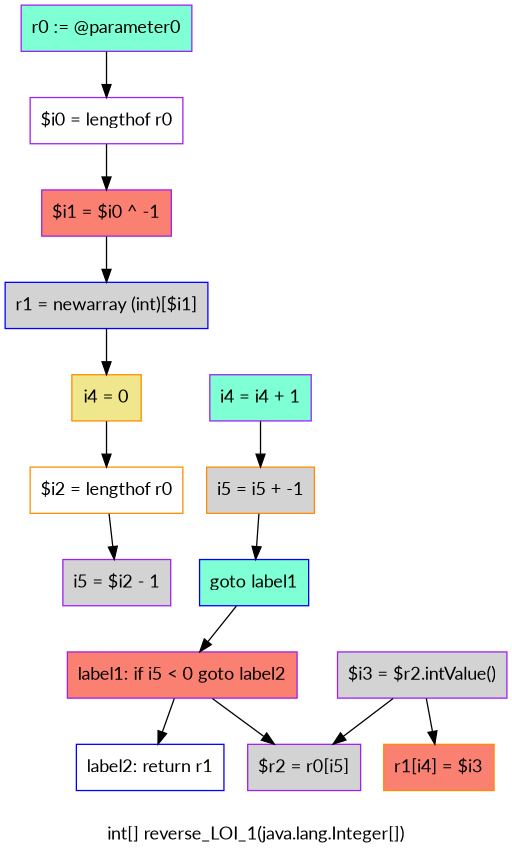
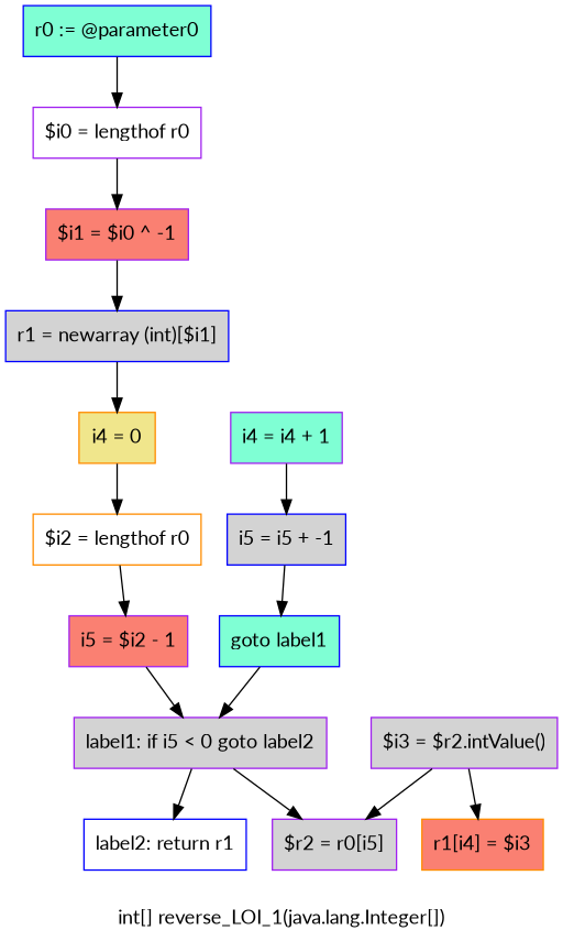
  digraph {
    fontname=Lato
    label="int[] reverse_LOI_1(java.lang.Integer[])"
    node [color=purple fillcolor=lightgrey fontname=Lato shape=box style=filled]
    edge [fontname=Lato]
-   n1 [fillcolor=aquamarine label="r0 := @parameter0"]
+   n1 [color=blue fillcolor=aquamarine label="r0 := @parameter0"]
    n2 [fillcolor=white label="$i0 = lengthof r0"]
    n3 [fillcolor=salmon label="$i1 = $i0 ^ -1"]
    n4 [color=blue label="r1 = newarray (int)[$i1]"]
    n5 [color=darkorange fillcolor=khaki label="i4 = 0"]
    n6 [color=darkorange fillcolor=white label="$i2 = lengthof r0"]
-   n7 [label="i5 = $i2 - 1"]
-   n8 [fillcolor=salmon label="label1: if i5 < 0 goto label2"]
+   n7 [fillcolor=salmon label="i5 = $i2 - 1"]
+   n8 [label="label1: if i5 < 0 goto label2"]
    n9 [label="$r2 = r0[i5]"]
    n10 [color=blue fillcolor=white label="label2: return r1"]
    n11 [label="$i3 = $r2.intValue()"]
    n12 [color=darkorange fillcolor=salmon label="r1[i4] = $i3"]
    n13 [fillcolor=aquamarine label="i4 = i4 + 1"]
-   n14 [color=darkorange label="i5 = i5 + -1"]
+   n14 [color=blue label="i5 = i5 + -1"]
    n15 [color=blue fillcolor=aquamarine label="goto label1"]
    n1 -> n2
    n2 -> n3
    n3 -> n4
    n4 -> n5
    n5 -> n6
    n6 -> n7
+   n7 -> n8
    n8 -> n9
    n8 -> n10
    n11 -> n9
    n11 -> n12
    n13 -> n14
    n14 -> n15
    n15 -> n8
  }
